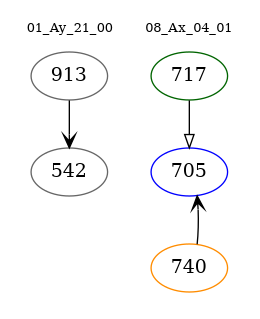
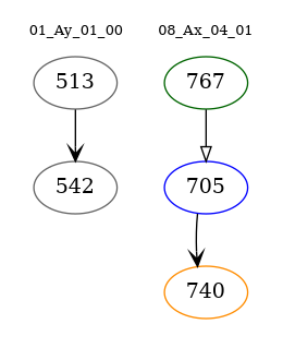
  digraph {
    node [color=gray40]
    edge [arrowhead=vee color=black]
-   n1 [label=913]
+   n1 [label=513]
    n2 [label=542]
-   n3 [color=darkgreen label=717]
+   n3 [color=darkgreen label=767]
    n4 [color=blue label=705]
    n5 [color=darkorange label=740]
    subgraph cluster_1 {
      color=white
      fontsize=10
-     label="01_Ay_21_00"
+     label="01_Ay_01_00"
      n1
      n2
    }
    subgraph cluster_2 {
      color=white
      fontsize=10
      label="08_Ax_04_01"
      n3
      n4
      n5
    }
    n1 -> n2
    n3 -> n4 [arrowhead=onormal]
-   n5 -> n4
+   n4 -> n5
  }
